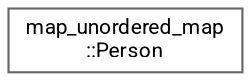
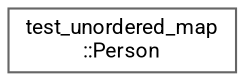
  digraph {
    rankdir=LR
    fontname=Roboto
-   n1 [color=grey40 fillcolor=white fontname=Roboto fontsize=10 height=0.2 label="map_unordered_map\l::Person" shape=box style=filled width=0.4]
+   n1 [color=grey40 fillcolor=white fontname=Roboto fontsize=10 height=0.2 label="test_unordered_map\l::Person" shape=box style=filled width=0.4]
  }
